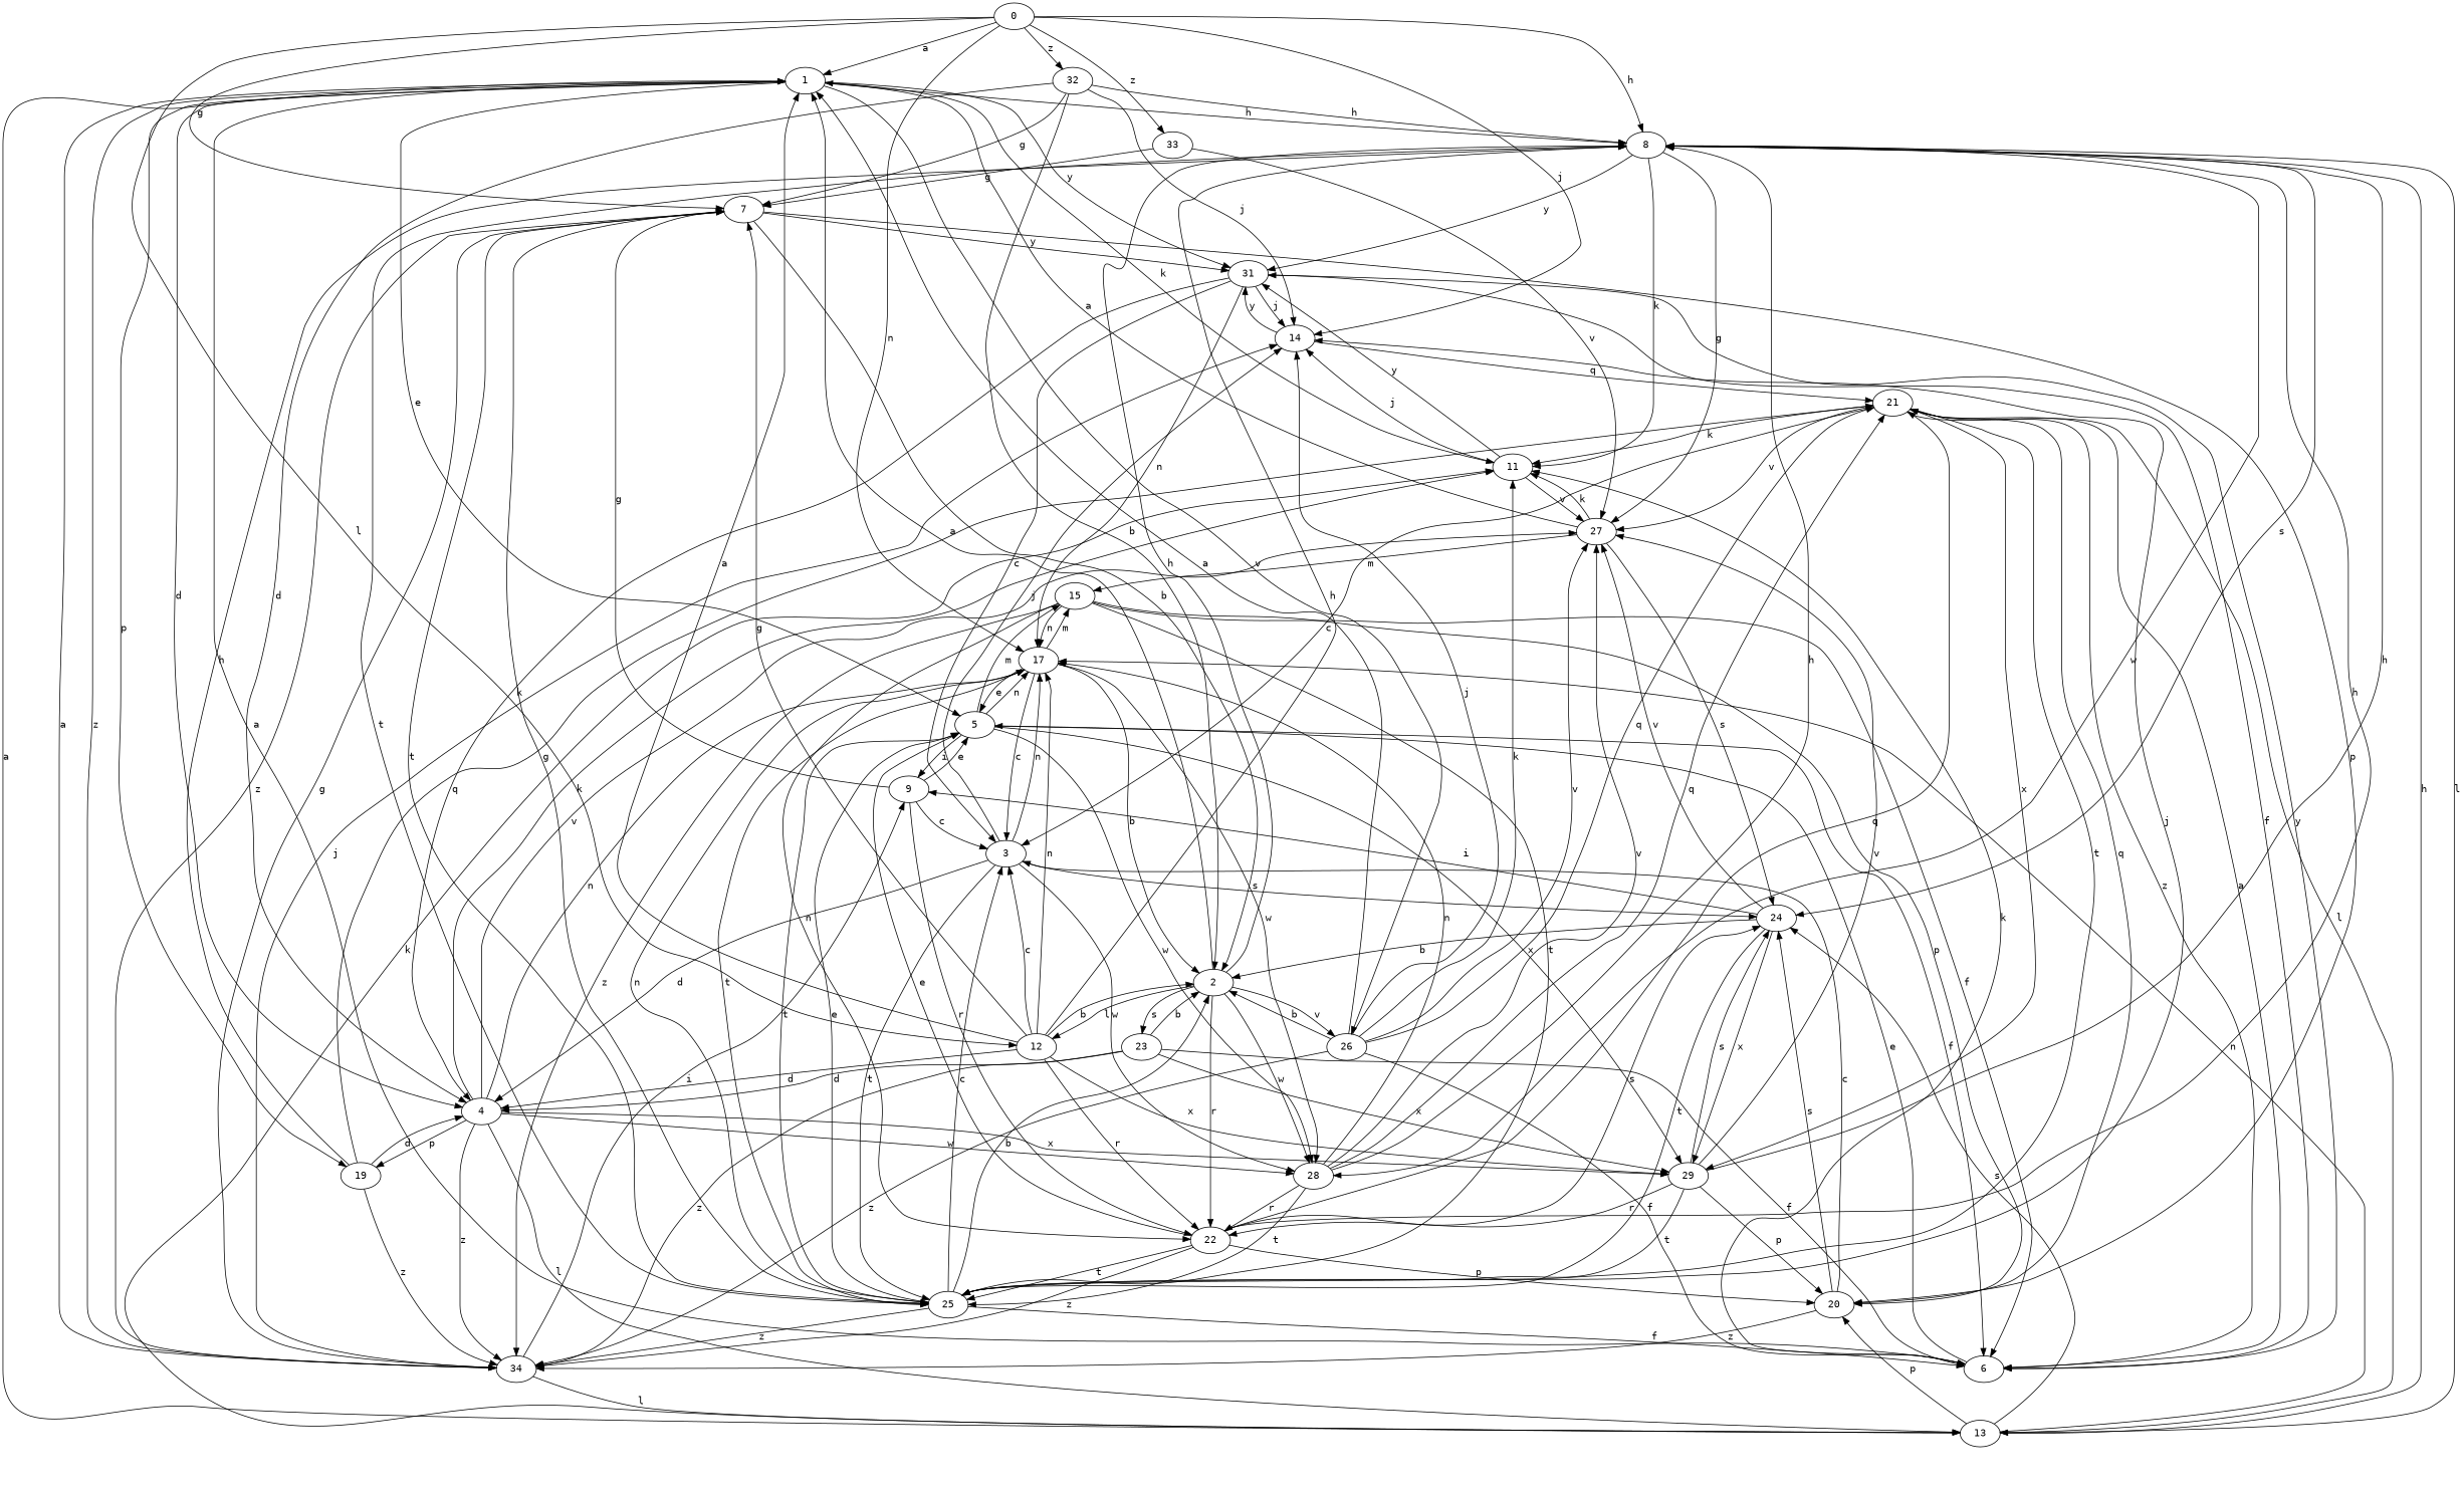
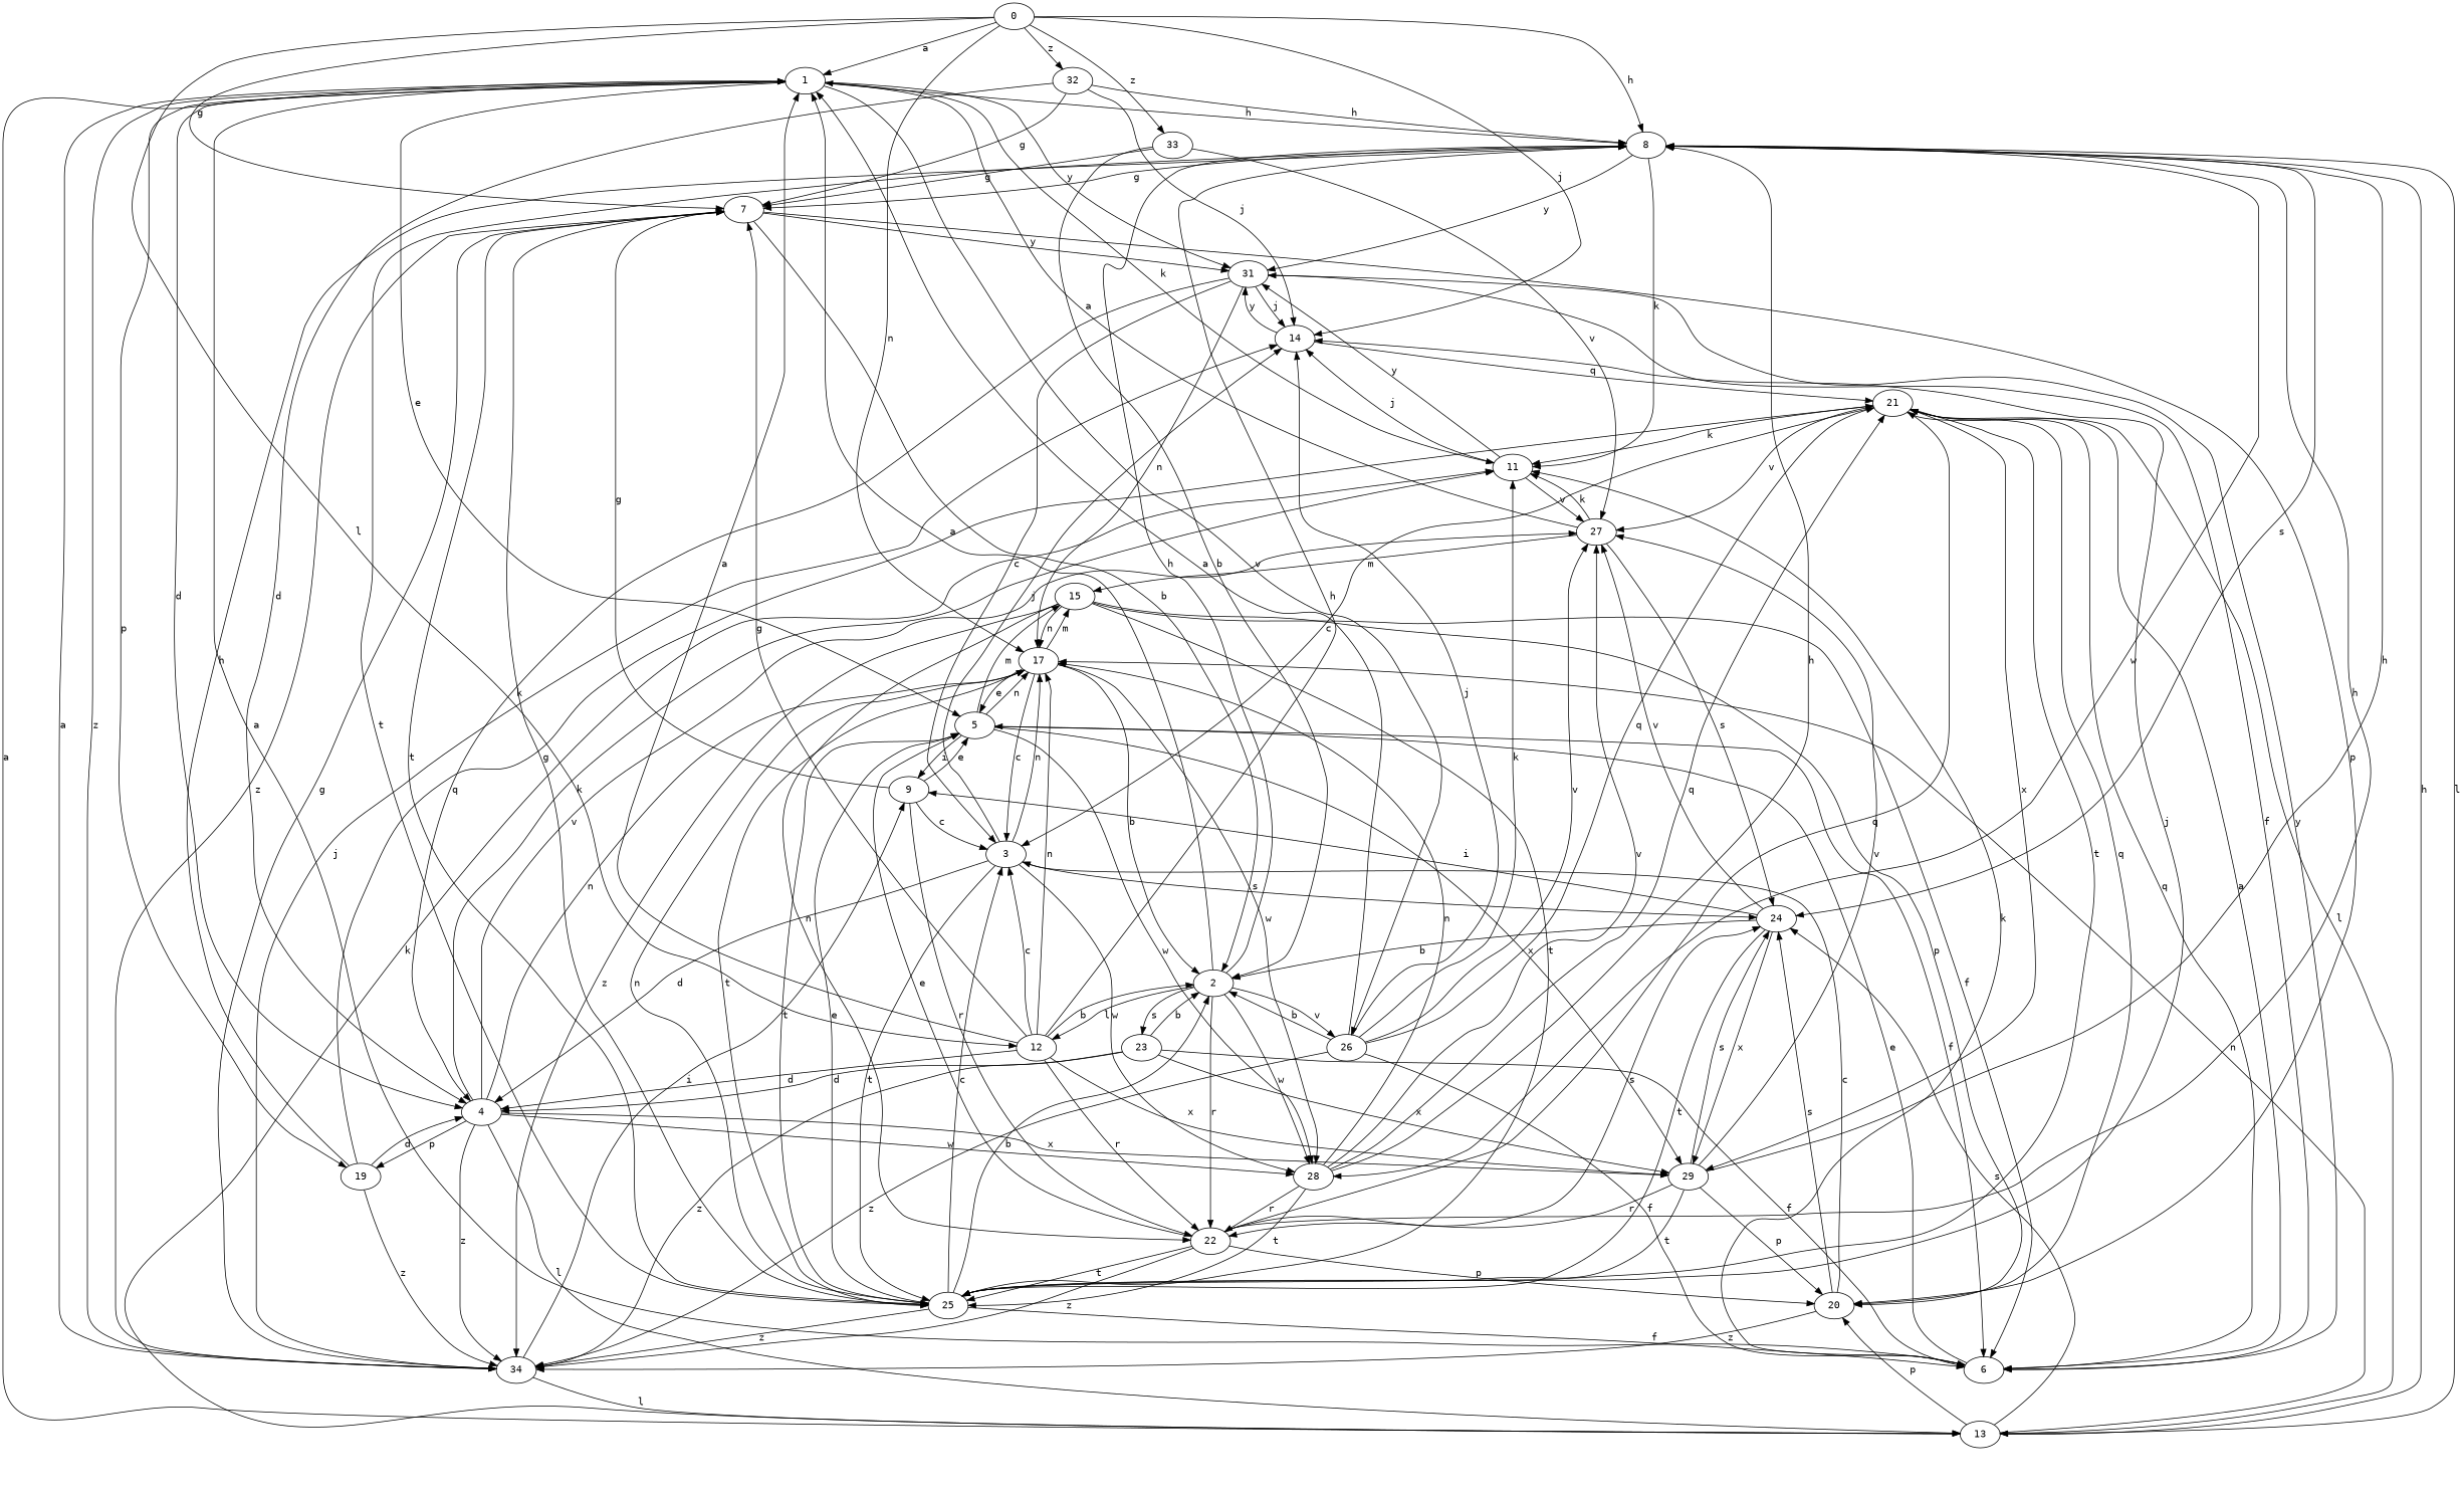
  strict digraph {
    fontname="DejaVu Sans Mono"
    node [fontname="DejaVu Sans Mono"]
    edge [fontname="DejaVu Sans Mono"]
    0
    1
    7
    8
    n5 [label=14]
    12
    17
    32
    33
    4
    5
    11
    19
    26
    31
    34
    2
    25
    20
    28
    24
    13
    21
    22
    3
    29
    15
    27
    6
    9
    23
    0 -> 1 [label=a]
    0 -> 7 [label=g]
    0 -> 8 [label=h]
    0 -> n5 [label=j]
    0 -> 12 [label=l]
    0 -> 17 [label=n]
    0 -> 32 [label=z]
    0 -> 33 [label=z]
    1 -> 8 [label=h]
    1 -> 4 [label=d]
    1 -> 5 [label=e]
    1 -> 11 [label=k]
    1 -> 19 [label=p]
    1 -> 26 [label=v]
    1 -> 31 [label=y]
    1 -> 34 [label=z]
    7 -> 31 [label=y]
    7 -> 34 [label=z]
    7 -> 2 [label=b]
    7 -> 25 [label=t]
    7 -> 20 [label=p]
-   8 -> 27 [label=g]
+   8 -> 7 [label=g]
    8 -> 11 [label=k]
    8 -> 31 [label=y]
    8 -> 25 [label=t]
    8 -> 28 [label=w]
    8 -> 24 [label=s]
    8 -> 13 [label=l]
    n5 -> 31 [label=y]
    n5 -> 21 [label=q]
    12 -> 1 [label=a]
    12 -> 7 [label=g]
    12 -> 8 [label=h]
    12 -> 17 [label=n]
    12 -> 4 [label=d]
    12 -> 2 [label=b]
    12 -> 22 [label=r]
    12 -> 3 [label=c]
    12 -> 29 [label=x]
    17 -> 5 [label=e]
    17 -> 2 [label=b]
    17 -> 25 [label=t]
    17 -> 28 [label=w]
    17 -> 3 [label=c]
    17 -> 15 [label=m]
    32 -> 7 [label=g]
    32 -> 8 [label=h]
    32 -> n5 [label=j]
    32 -> 4 [label=d]
    33 -> 7 [label=g]
-   32 -> 2 [label=b]
+   33 -> 2 [label=b]
    33 -> 27 [label=v]
    4 -> 17 [label=n]
    4 -> 11 [label=k]
    4 -> 19 [label=p]
    4 -> 34 [label=z]
    4 -> 28 [label=w]
    4 -> 13 [label=l]
    4 -> 29 [label=x]
    4 -> 27 [label=v]
    5 -> 17 [label=n]
    5 -> 25 [label=t]
    5 -> 28 [label=w]
    5 -> 29 [label=x]
    5 -> 15 [label=m]
    5 -> 6 [label=f]
    5 -> 9 [label=i]
    11 -> n5 [label=j]
    11 -> 31 [label=y]
    11 -> 27 [label=v]
    19 -> 8 [label=h]
    19 -> 4 [label=d]
    19 -> 34 [label=z]
    19 -> 21 [label=q]
    26 -> 1 [label=a]
    26 -> n5 [label=j]
    26 -> 11 [label=k]
    26 -> 34 [label=z]
    26 -> 2 [label=b]
    26 -> 21 [label=q]
    26 -> 27 [label=v]
    26 -> 6 [label=f]
    31 -> n5 [label=j]
    31 -> 17 [label=n]
    31 -> 4 [label=k]
    31 -> 3 [label=c]
    31 -> 6 [label=f]
    34 -> 1 [label=a]
    34 -> 7 [label=g]
    34 -> n5 [label=j]
    34 -> 13 [label=l]
    34 -> 9 [label=i]
    2 -> 1 [label=a]
    2 -> 8 [label=h]
    2 -> 12 [label=l]
    2 -> 26 [label=v]
    2 -> 28 [label=w]
    2 -> 22 [label=r]
    2 -> 23 [label=s]
    25 -> 7 [label=g]
    25 -> n5 [label=j]
    25 -> 17 [label=n]
    25 -> 5 [label=e]
    25 -> 34 [label=z]
    25 -> 2 [label=b]
    25 -> 3 [label=c]
    25 -> 6 [label=f]
    20 -> 34 [label=z]
    20 -> 24 [label=s]
    20 -> 21 [label=q]
    20 -> 3 [label=c]
    28 -> 8 [label=h]
    28 -> 17 [label=n]
    28 -> 25 [label=t]
    28 -> 21 [label=q]
    28 -> 22 [label=r]
    28 -> 27 [label=v]
    24 -> 2 [label=b]
    24 -> 25 [label=t]
    24 -> 29 [label=x]
    24 -> 27 [label=v]
    24 -> 9 [label=i]
    13 -> 1 [label=a]
    13 -> 8 [label=h]
    13 -> 17 [label=n]
    13 -> 11 [label=k]
    13 -> 20 [label=p]
    13 -> 24 [label=s]
    21 -> 11 [label=k]
    21 -> 25 [label=t]
    21 -> 13 [label=l]
    21 -> 3 [label=c]
    21 -> 29 [label=x]
    21 -> 27 [label=v]
    21 -> 6 [label=a]
    22 -> 8 [label=h]
    22 -> 5 [label=e]
    22 -> 34 [label=z]
    22 -> 25 [label=t]
    22 -> 20 [label=p]
    22 -> 24 [label=s]
    22 -> 21 [label=q]
    3 -> n5 [label=j]
    3 -> 17 [label=n]
    3 -> 4 [label=d]
    3 -> 25 [label=t]
    3 -> 28 [label=w]
    3 -> 24 [label=s]
    29 -> 8 [label=h]
    29 -> 25 [label=t]
    29 -> 20 [label=p]
    29 -> 24 [label=s]
    29 -> 22 [label=r]
    29 -> 27 [label=v]
    15 -> 17 [label=n]
    15 -> 34 [label=z]
    15 -> 25 [label=t]
    15 -> 20 [label=p]
    15 -> 22 [label=n]
    15 -> 6 [label=f]
    27 -> 1 [label=a]
    27 -> 11 [label=k]
    27 -> 24 [label=s]
    27 -> 15 [label=m]
    6 -> 1 [label=a]
    6 -> 5 [label=e]
    6 -> 11 [label=k]
    6 -> 31 [label=y]
-   6 -> 21 [label=z]
+   6 -> 21 [label=q]
    9 -> 7 [label=g]
    9 -> 5 [label=e]
    9 -> 22 [label=r]
    9 -> 3 [label=c]
    23 -> 4 [label=d]
    23 -> 34 [label=z]
    23 -> 2 [label=b]
    23 -> 29 [label=x]
    23 -> 6 [label=f]
  }
